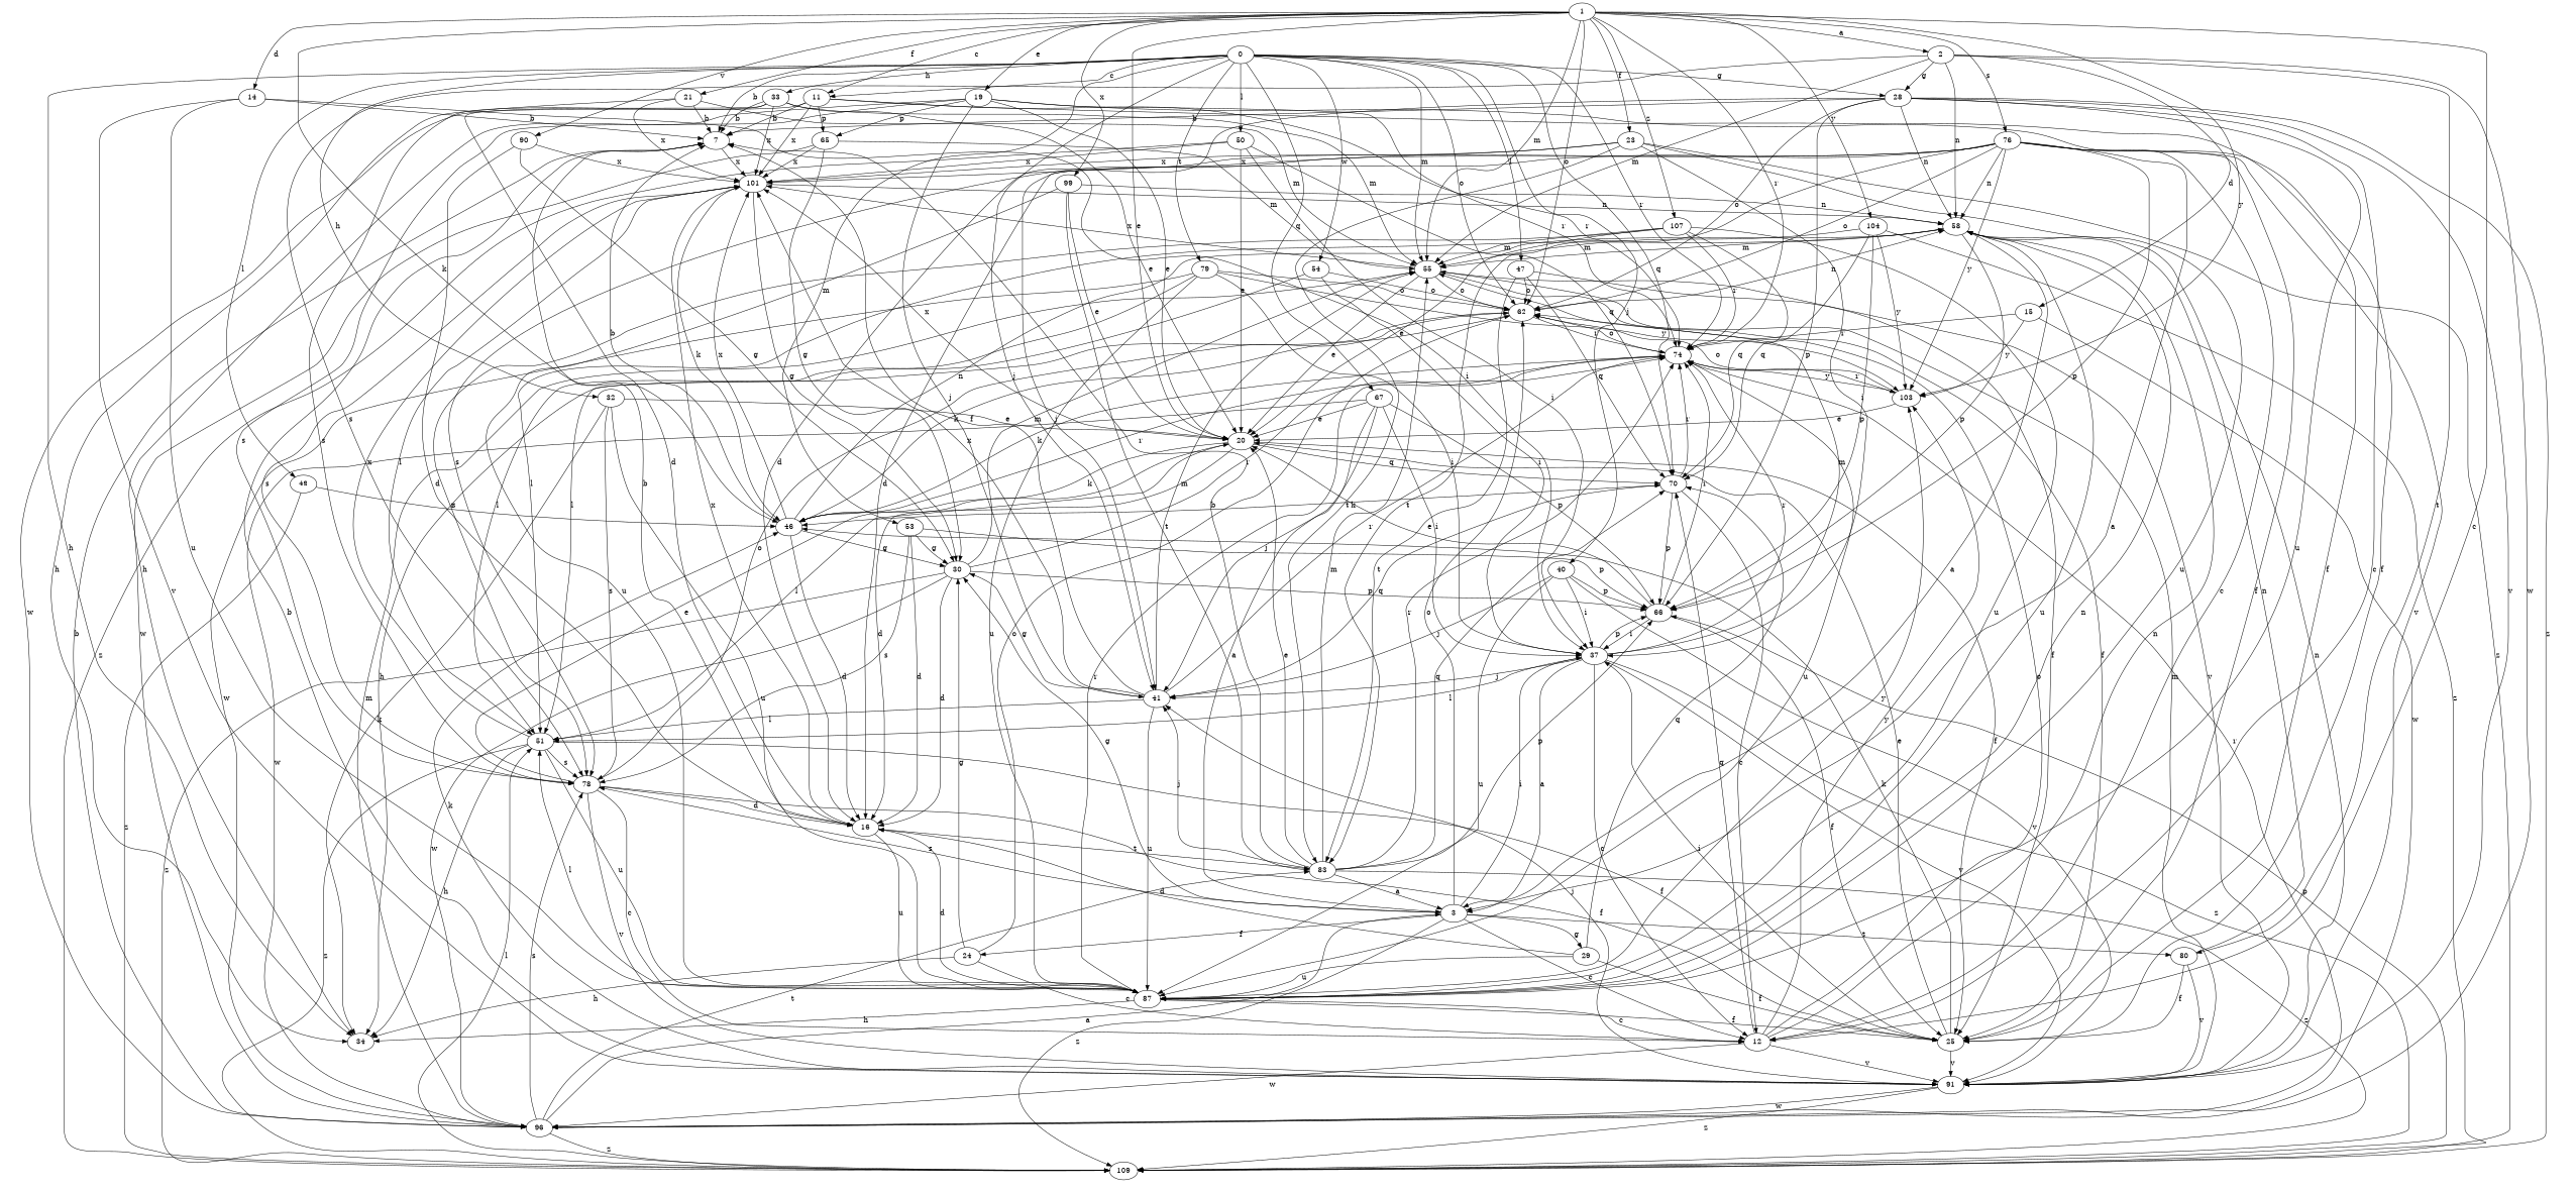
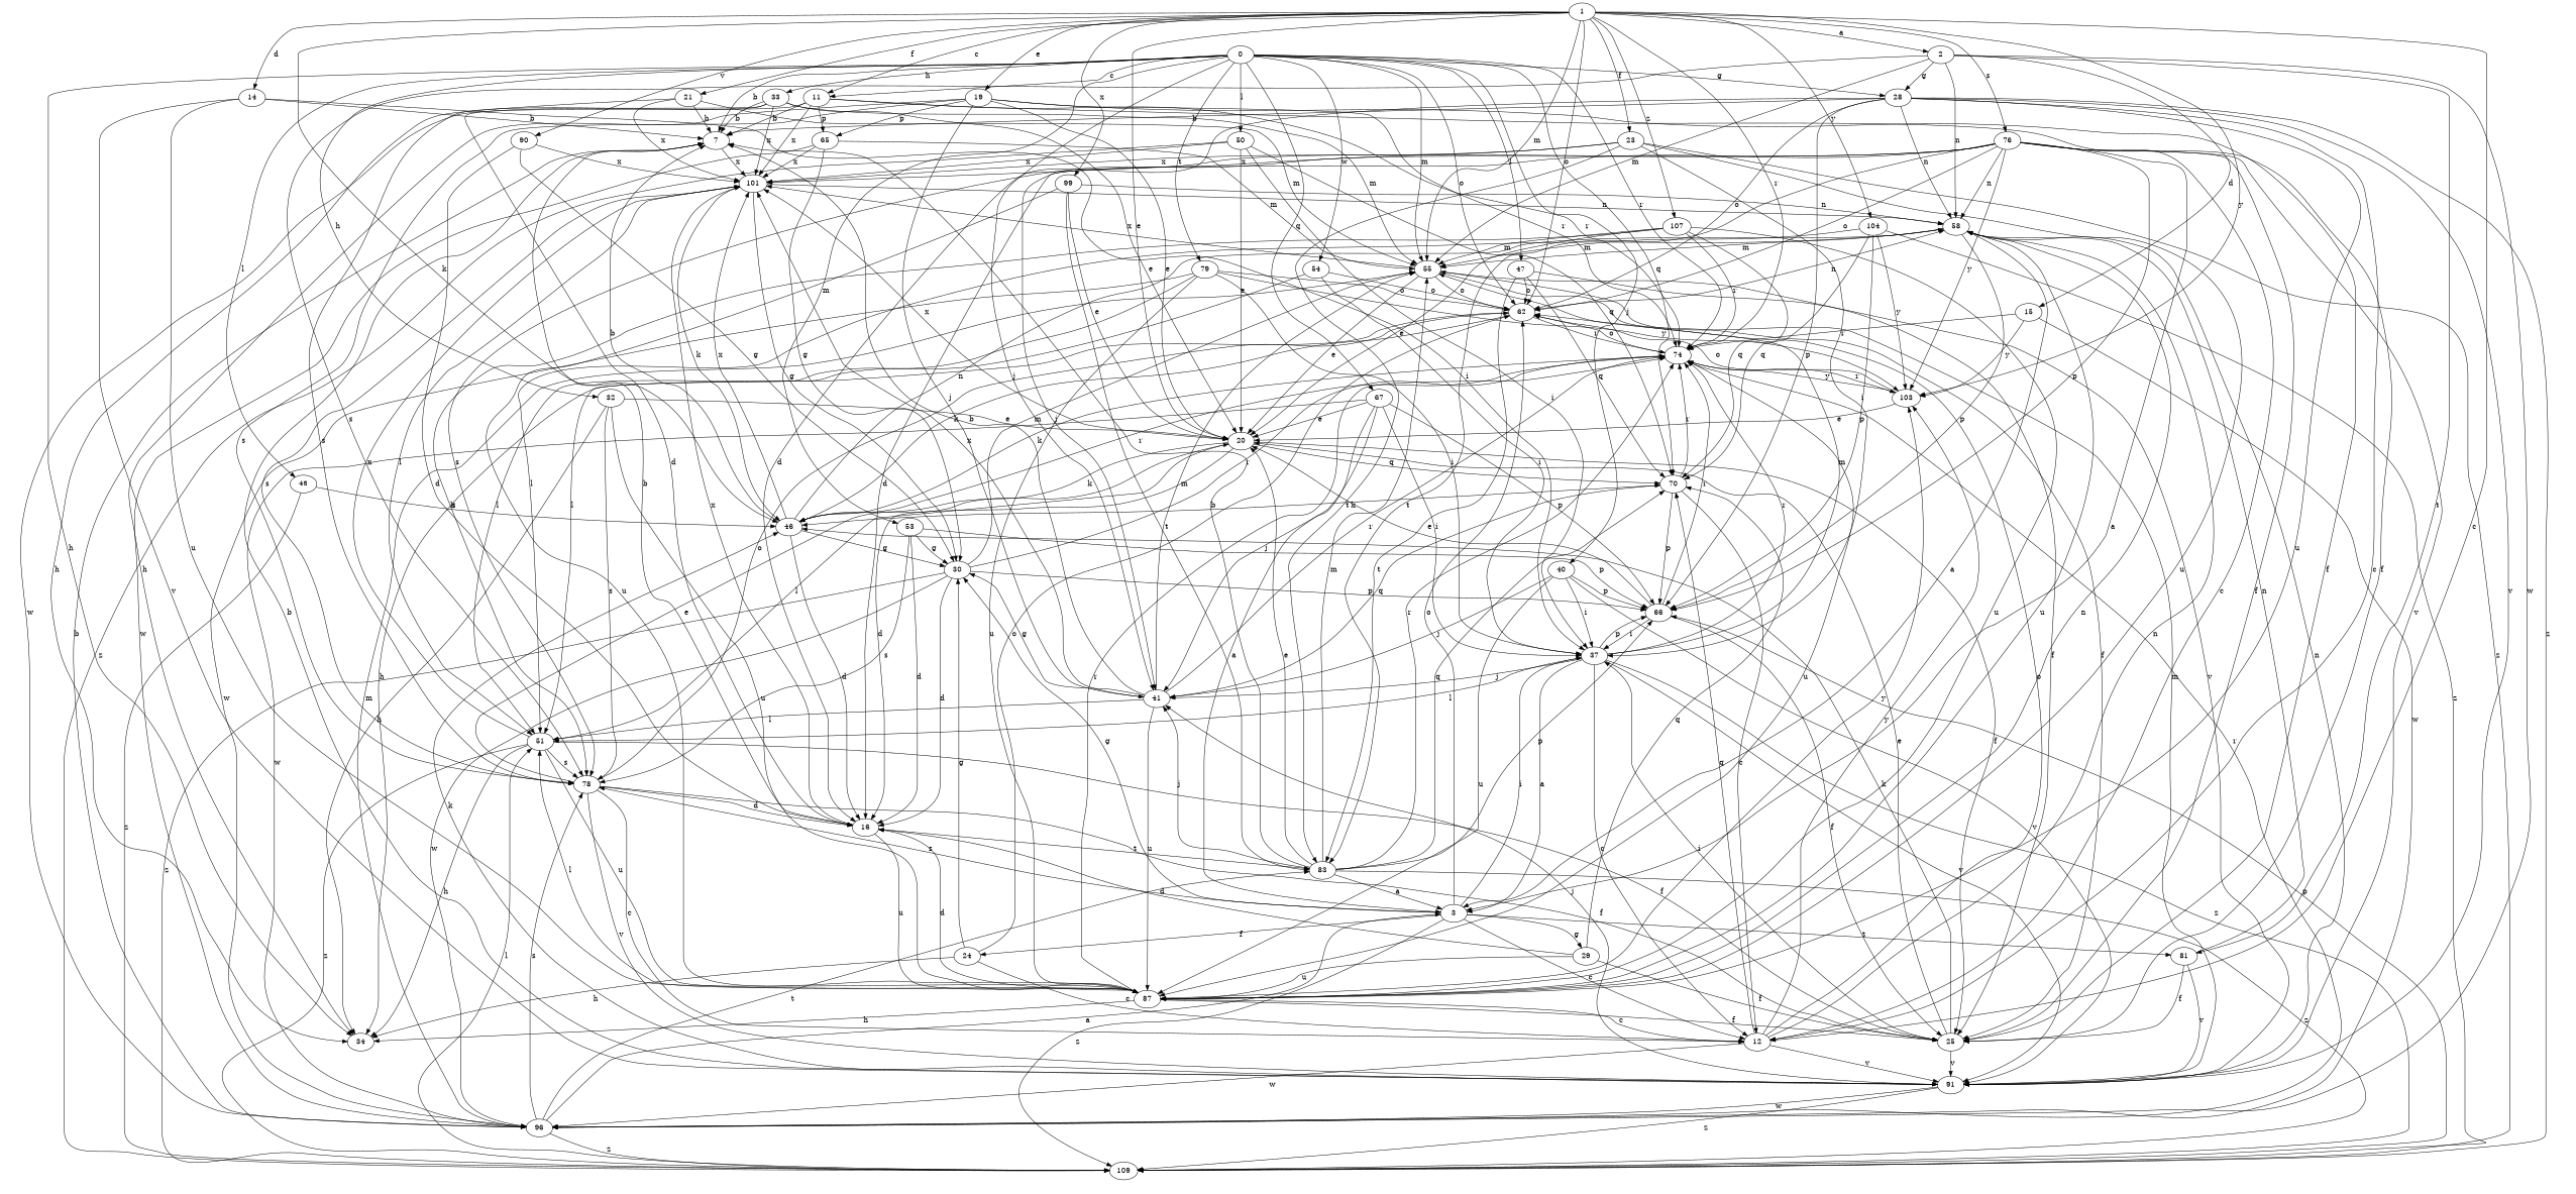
  strict digraph {
    0
    7
    11
    28
    32
    33
    34
    40
    41
    47
    49
    50
    53
    55
    62
    67
    70
    74
    79
    n20 [label=54]
    101
    96
    25
    65
    12
    58
    109
    91
    87
    16
    66
    20
    78
    37
    30
    51
    83
    46
    3
    n40 [label=103]
    1
    2
    14
    19
    21
    23
    76
    90
    99
    104
    107
    15
-   80
+   80 [label=81]
    24
    29
    0 -> 7 [label=b]
    0 -> 11 [label=c]
    0 -> 28 [label=g]
    0 -> 32 [label=h]
    0 -> 33 [label=h]
    0 -> 34 [label=h]
    0 -> 40 [label=j]
    0 -> 41 [label=j]
    0 -> 47 [label=l]
    0 -> 49 [label=l]
    0 -> 50 [label=l]
    0 -> 53 [label=m]
    0 -> 55 [label=m]
    0 -> 62 [label=o]
    0 -> 67 [label=q]
    0 -> 70 [label=q]
    0 -> 74 [label=r]
    0 -> 79 [label=t]
    0 -> n20 [label=w]
    7 -> 101 [label=x]
    11 -> 7 [label=b]
    11 -> 74 [label=r]
    11 -> 101 [label=x]
    11 -> 96 [label=w]
    11 -> 25 [label=f]
    11 -> 65 [label=p]
    28 -> 7 [label=b]
    28 -> 62 [label=o]
    28 -> 12 [label=c]
    28 -> 58 [label=n]
    28 -> 109 [label=z]
    28 -> 91 [label=v]
    28 -> 87 [label=u]
    28 -> 16 [label=d]
    28 -> 66 [label=p]
-   32 -> 34 [label=k]
+   32 -> 34 [label=h]
    32 -> 87 [label=u]
    32 -> 20 [label=e]
    32 -> 78 [label=s]
    33 -> 7 [label=b]
    33 -> 55 [label=m]
    33 -> 101 [label=x]
    33 -> 16 [label=d]
    33 -> 20 [label=e]
    33 -> 78 [label=s]
    40 -> 41 [label=j]
    40 -> 91 [label=v]
    40 -> 87 [label=u]
    40 -> 66 [label=p]
    40 -> 37 [label=i]
-   41 -> 7 [label=f]
+   41 -> 7 [label=b]
    41 -> 55 [label=m]
    41 -> 70 [label=q]
    41 -> 74 [label=r]
    41 -> 101 [label=x]
    41 -> 87 [label=u]
    41 -> 30 [label=g]
    41 -> 51 [label=l]
    47 -> 62 [label=o]
    47 -> 70 [label=q]
    47 -> 25 [label=f]
    47 -> 83 [label=t]
    49 -> 109 [label=z]
-   49 -> 46 [label=r]
+   49 -> 46 [label=k]
    50 -> 70 [label=q]
    50 -> 101 [label=x]
    50 -> 109 [label=z]
    50 -> 20 [label=e]
    50 -> 37 [label=i]
    53 -> 16 [label=d]
    53 -> 66 [label=p]
    53 -> 78 [label=s]
    53 -> 30 [label=g]
    55 -> 62 [label=o]
    55 -> 101 [label=x]
    55 -> 25 [label=f]
    55 -> 91 [label=v]
    55 -> 20 [label=e]
    62 -> 34 [label=h]
    62 -> 74 [label=r]
    62 -> 58 [label=n]
    62 -> 46 [label=k]
    67 -> 41 [label=j]
    67 -> 96 [label=w]
    67 -> 66 [label=p]
    67 -> 20 [label=e]
    67 -> 37 [label=i]
    67 -> 3 [label=a]
    70 -> 74 [label=r]
    70 -> 12 [label=c]
    70 -> 66 [label=p]
    70 -> 46 [label=k]
    74 -> 62 [label=o]
    74 -> 87 [label=u]
    74 -> 46 [label=k]
    74 -> n40 [label=y]
    79 -> 62 [label=o]
    79 -> 96 [label=w]
    79 -> 87 [label=u]
    79 -> 37 [label=i]
    79 -> 51 [label=l]
    79 -> n40 [label=y]
    n20 -> 62 [label=o]
    n20 -> 37 [label=i]
    n20 -> 51 [label=l]
    101 -> 58 [label=n]
    101 -> 78 [label=s]
    101 -> 30 [label=g]
    101 -> 51 [label=l]
    101 -> 46 [label=k]
    96 -> 7 [label=b]
    96 -> 55 [label=m]
    96 -> 74 [label=r]
    96 -> 109 [label=z]
    96 -> 78 [label=s]
    96 -> 83 [label=t]
    96 -> 3 [label=a]
    25 -> 91 [label=v]
    25 -> 20 [label=e]
    25 -> 37 [label=i]
    25 -> 46 [label=k]
    65 -> 55 [label=m]
    65 -> 101 [label=x]
    65 -> 96 [label=w]
    65 -> 30 [label=g]
    12 -> 62 [label=o]
    12 -> 70 [label=q]
    12 -> 96 [label=w]
    12 -> 58 [label=n]
    12 -> 91 [label=v]
    12 -> n40 [label=y]
    58 -> 55 [label=m]
    58 -> 87 [label=u]
    58 -> 66 [label=p]
    58 -> 51 [label=l]
    58 -> 3 [label=a]
    109 -> 66 [label=p]
    109 -> 51 [label=l]
    91 -> 7 [label=b]
    91 -> 41 [label=j]
    91 -> 55 [label=m]
    91 -> 96 [label=w]
    91 -> 58 [label=n]
    91 -> 109 [label=z]
    91 -> 46 [label=k]
    87 -> 34 [label=h]
    87 -> 74 [label=r]
    87 -> 25 [label=f]
    87 -> 12 [label=c]
    87 -> 58 [label=n]
    87 -> 16 [label=d]
    87 -> 51 [label=l]
    87 -> n40 [label=y]
    16 -> 7 [label=b]
    16 -> 101 [label=x]
    16 -> 87 [label=u]
    16 -> 83 [label=t]
    66 -> 74 [label=r]
    66 -> 25 [label=f]
    66 -> 20 [label=e]
    66 -> 37 [label=i]
    20 -> 70 [label=q]
    20 -> 101 [label=x]
    20 -> 25 [label=f]
    20 -> 16 [label=d]
    20 -> 51 [label=l]
    20 -> 46 [label=k]
    78 -> 62 [label=o]
    78 -> 25 [label=f]
    78 -> 12 [label=c]
    78 -> 91 [label=v]
    78 -> 16 [label=d]
    78 -> 20 [label=e]
    37 -> 41 [label=j]
    37 -> 55 [label=m]
    37 -> 74 [label=r]
    37 -> 12 [label=c]
    37 -> 109 [label=z]
    37 -> 91 [label=v]
    37 -> 66 [label=p]
    37 -> 51 [label=l]
    37 -> 3 [label=a]
    30 -> 55 [label=m]
    30 -> 74 [label=r]
    30 -> 96 [label=w]
    30 -> 109 [label=z]
    30 -> 16 [label=d]
    30 -> 66 [label=p]
    51 -> 34 [label=h]
    51 -> 101 [label=x]
    51 -> 25 [label=f]
    51 -> 109 [label=z]
    51 -> 87 [label=u]
    51 -> 78 [label=s]
    83 -> 7 [label=b]
    83 -> 41 [label=j]
    83 -> 55 [label=m]
    83 -> 70 [label=q]
    83 -> 74 [label=r]
    83 -> 109 [label=z]
    83 -> 66 [label=p]
    83 -> 20 [label=e]
    83 -> 3 [label=a]
    46 -> 7 [label=b]
    46 -> 74 [label=r]
    46 -> 101 [label=x]
    46 -> 58 [label=n]
    46 -> 16 [label=d]
    46 -> 30 [label=g]
    3 -> 62 [label=o]
    3 -> 12 [label=c]
    3 -> 109 [label=z]
    3 -> 78 [label=s]
    3 -> 37 [label=i]
    3 -> 30 [label=g]
    3 -> 80 [label=t]
    3 -> 24 [label=f]
    3 -> 29 [label=g]
    n40 -> 62 [label=o]
    n40 -> 74 [label=r]
    n40 -> 20 [label=e]
    1 -> 11 [label=c]
    1 -> 55 [label=m]
    1 -> 62 [label=o]
    1 -> 74 [label=r]
    1 -> 12 [label=c]
    1 -> 20 [label=e]
    1 -> 46 [label=k]
    1 -> n40 [label=y]
    1 -> 2 [label=a]
    1 -> 14 [label=d]
    1 -> 19 [label=e]
    1 -> 21 [label=f]
    1 -> 23 [label=f]
    1 -> 76 [label=s]
    1 -> 90 [label=v]
    1 -> 99 [label=x]
    1 -> 104 [label=y]
    1 -> 107 [label=z]
    2 -> 28 [label=g]
    2 -> 55 [label=m]
    2 -> 96 [label=w]
    2 -> 58 [label=n]
    2 -> 78 [label=s]
    2 -> 15 [label=d]
    2 -> 80 [label=t]
    14 -> 7 [label=b]
    14 -> 91 [label=v]
    14 -> 87 [label=u]
    14 -> 37 [label=i]
    19 -> 34 [label=h]
    19 -> 41 [label=j]
    19 -> 74 [label=r]
    19 -> 25 [label=f]
    19 -> 65 [label=p]
    19 -> 20 [label=e]
    19 -> 78 [label=s]
    21 -> 7 [label=b]
    21 -> 34 [label=h]
    21 -> 55 [label=m]
    21 -> 101 [label=x]
    23 -> 41 [label=j]
    23 -> 101 [label=x]
    23 -> 109 [label=z]
    23 -> 87 [label=u]
    23 -> 37 [label=i]
    23 -> 83 [label=t]
    76 -> 62 [label=o]
    76 -> 101 [label=x]
    76 -> 25 [label=f]
    76 -> 12 [label=c]
    76 -> 58 [label=n]
    76 -> 91 [label=v]
    76 -> 16 [label=d]
    76 -> 66 [label=p]
    76 -> 78 [label=s]
    76 -> 83 [label=t]
    76 -> 3 [label=a]
    76 -> n40 [label=y]
    90 -> 101 [label=x]
    90 -> 16 [label=d]
    90 -> 30 [label=g]
    99 -> 58 [label=n]
    99 -> 87 [label=u]
    99 -> 20 [label=e]
    99 -> 83 [label=t]
    104 -> 55 [label=m]
    104 -> 70 [label=q]
    104 -> 109 [label=z]
    104 -> 66 [label=p]
    104 -> n40 [label=y]
    107 -> 55 [label=m]
    107 -> 70 [label=q]
    107 -> 74 [label=r]
    107 -> 87 [label=u]
    107 -> 20 [label=e]
    107 -> 78 [label=s]
    15 -> 74 [label=r]
    15 -> 96 [label=w]
    15 -> n40 [label=y]
    80 -> 25 [label=f]
    80 -> 58 [label=n]
    80 -> 91 [label=v]
    24 -> 34 [label=h]
    24 -> 62 [label=o]
    24 -> 12 [label=c]
    24 -> 30 [label=g]
    29 -> 70 [label=q]
    29 -> 25 [label=f]
    29 -> 87 [label=u]
    29 -> 16 [label=d]
  }
